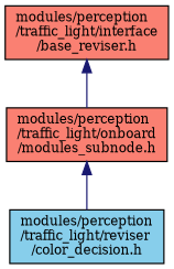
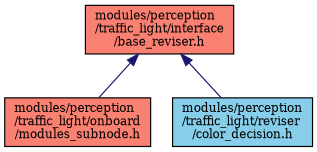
  digraph {
    fontname="DejaVu Serif"
    node [color=black fillcolor=salmon fontname="DejaVu Serif" fontsize=10 shape=record style=filled]
    edge [color=midnightblue dir=back fontname="DejaVu Serif" fontsize=10 labelfontname=Helvetica labelfontsize=10 style=solid]
    n1 [fontcolor=black height=0.2 label="modules/perception\l/traffic_light/interface\l/base_reviser.h" width=0.4]
    n2 [height=0.2 label="modules/perception\l/traffic_light/onboard\l/modules_subnode.h" width=0.4]
    n3 [fillcolor=skyblue height=0.2 label="modules/perception\l/traffic_light/reviser\l/color_decision.h" width=0.4]
    n1 -> n2
-   n2 -> n3
+   n1 -> n3
  }
